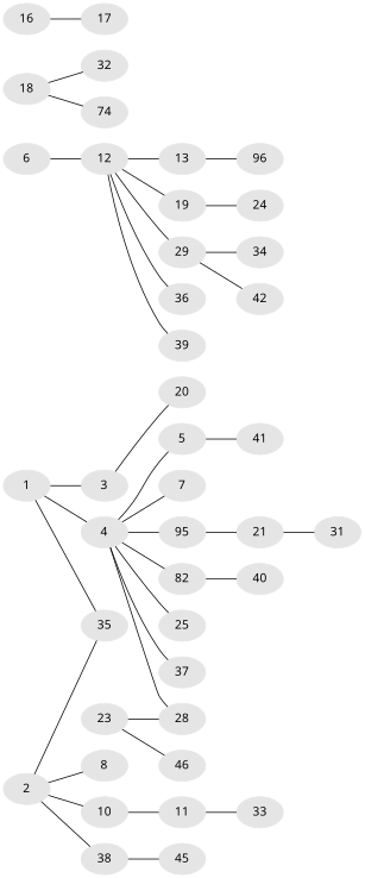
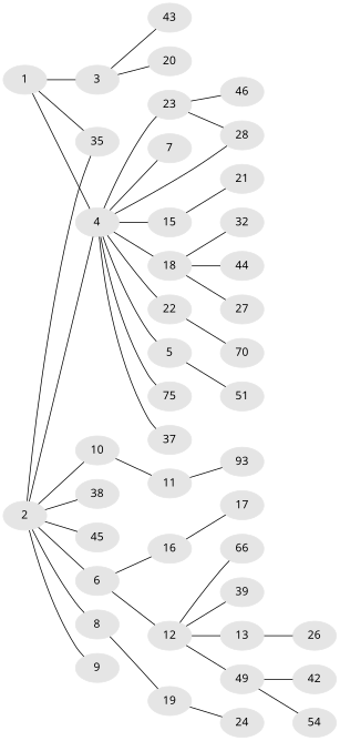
  graph {
    fontname="Noto Sans"
    rankdir=LR
    node [color=gray90 fontname="Noto Sans" style=filled]
    edge [fontname="Noto Sans" weight=1.0]
    1
    3
    4
    35
    2
    6
    8
+   9
    10
    38
    45
    20
+   43
    5
    7
-   15 [label=95]
+   15
    18
-   22 [label=82]
+   22
    23
-   25
+   25 [label=75]
    28
    37
    12
    16
    11
-   41
+   41 [label=51]
    21
+   27
    32
-   44 [label=74]
-   40
+   44
+   40 [label=70]
    46
    13
    19
-   29
-   36
+   29 [label=49]
+   36 [label=66]
    39
    17
-   33
-   26 [label=96]
+   33 [label=93]
+   26
    24
-   34
+   34 [label=54]
    42
-   31
    1 -- 3 [weight=6.0]
    1 -- 4
    1 -- 35
    3 -- 20
+   3 -- 43
    4 -- 5
    4 -- 7
    4 -- 15 [weight=6.0]
+   4 -- 18
    4 -- 22
+   4 -- 23
    4 -- 25
    4 -- 28
    4 -- 37
+   2 -- 4
    2 -- 35
+   2 -- 6
    2 -- 8
+   2 -- 9
    2 -- 10
    2 -- 38
-   38 -- 45
+   2 -- 45
    6 -- 12
+   6 -- 16
    10 -- 11
    5 -- 41
    15 -- 21
+   18 -- 27
    18 -- 32
    18 -- 44
    22 -- 40
    23 -- 28
    23 -- 46
    12 -- 13 [weight=6.0]
-   12 -- 19
+   8 -- 19
    12 -- 29
    12 -- 36
    12 -- 39
    16 -- 17
    11 -- 33
-   21 -- 31
    13 -- 26
    19 -- 24
    29 -- 34
    29 -- 42
  }
